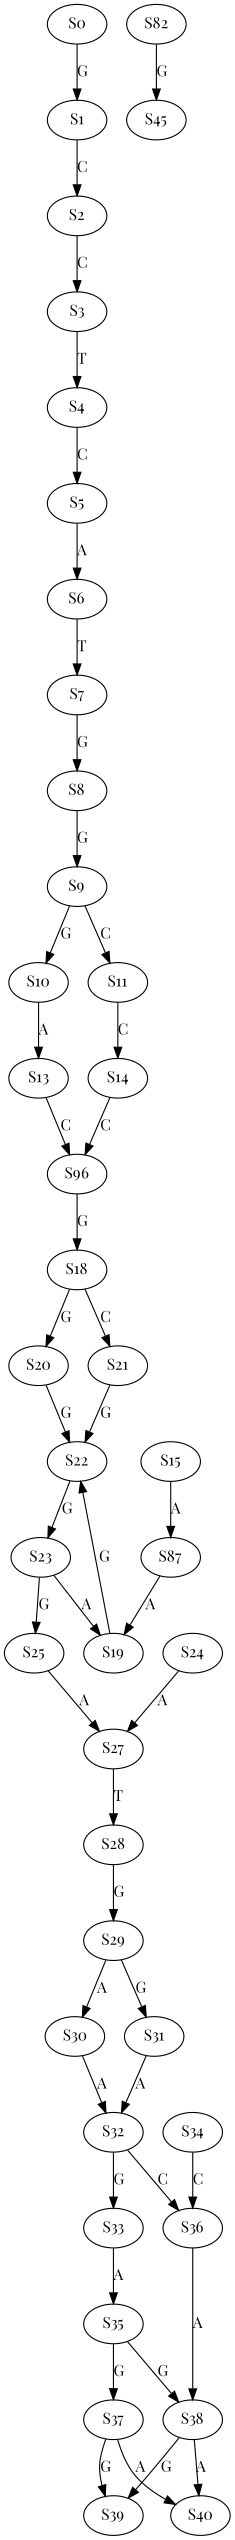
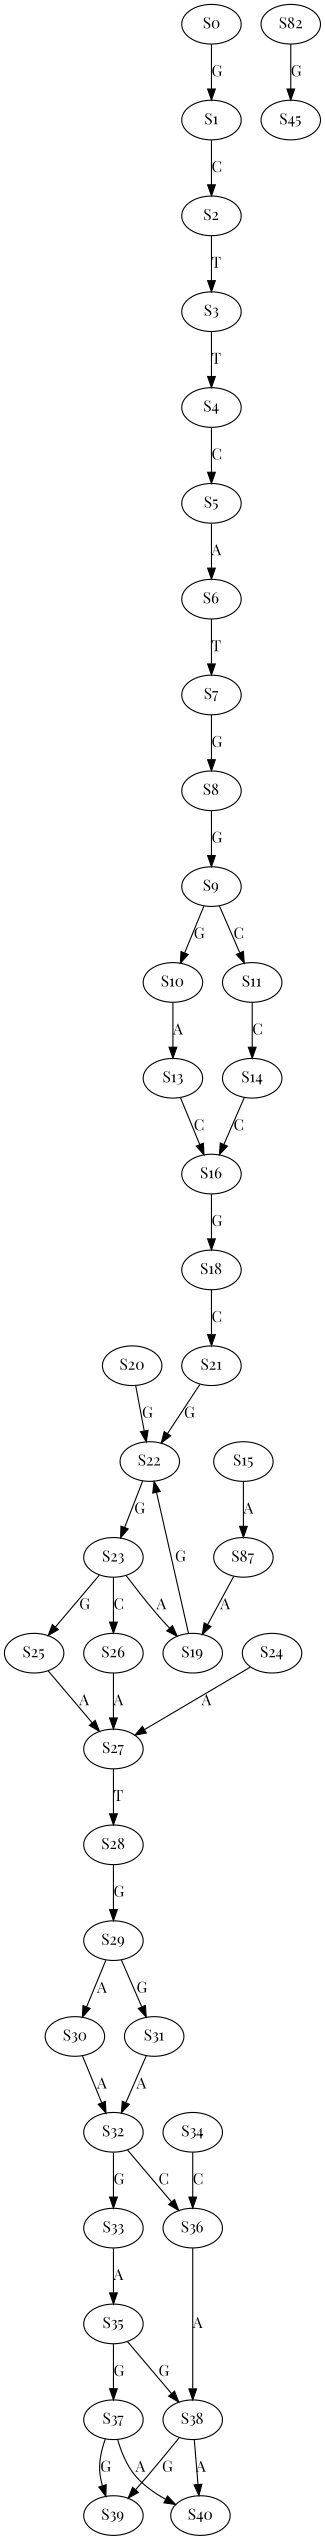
  strict digraph {
    fontname="Playfair Display"
    node [fontname="Playfair Display"]
    edge [fontname="Playfair Display"]
    S0
    S1
    S2
    S3
    S4
    S5
    S6
    S7
    S8
    S9
    S10
    S11
    S13
    S14
-   S16 [label=S96]
+   S16
    n16 [label=S87]
    S15
    S18
    S19
    S20
    S21
    S22
    S23
    S25
+   S26
    S24
    S27
    S28
    S29
    S30
    S31
    S32
    S33
    S36
    S35
    S34
    S37
    S38
    S39
    S40
    n41 [label=S82]
    n42 [label=S45]
    S0 -> S1 [label=G]
    S1 -> S2 [label=C]
-   S2 -> S3 [label=C]
+   S2 -> S3 [label=T]
    S3 -> S4 [label=T]
    S4 -> S5 [label=C]
    S5 -> S6 [label=A]
    S6 -> S7 [label=T]
    S7 -> S8 [label=G]
    S8 -> S9 [label=G]
    S9 -> S10 [label=G]
    S9 -> S11 [label=C]
    S10 -> S13 [label=A]
    S11 -> S14 [label=C]
    S13 -> S16 [label=C]
    S14 -> S16 [label=C]
    S16 -> S18 [label=G]
    n16 -> S19 [label=A]
    S15 -> n16 [label=A]
-   S18 -> S20 [label=G]
    S18 -> S21 [label=C]
    S19 -> S22 [label=G]
    S20 -> S22 [label=G]
    S21 -> S22 [label=G]
    S22 -> S23 [label=G]
    S23 -> S19 [label=A]
    S23 -> S25 [label=G]
+   S23 -> S26 [label=C]
    S25 -> S27 [label=A]
+   S26 -> S27 [label=A]
    S24 -> S27 [label=A]
    S27 -> S28 [label=T]
    S28 -> S29 [label=G]
    S29 -> S30 [label=A]
    S29 -> S31 [label=G]
    S30 -> S32 [label=A]
    S31 -> S32 [label=A]
    S32 -> S33 [label=G]
    S32 -> S36 [label=C]
    S33 -> S35 [label=A]
    S36 -> S38 [label=A]
    S35 -> S37 [label=G]
    S35 -> S38 [label=G]
    S34 -> S36 [label=C]
    S37 -> S39 [label=G]
    S37 -> S40 [label=A]
    S38 -> S39 [label=G]
    S38 -> S40 [label=A]
    n41 -> n42 [label=G]
  }
